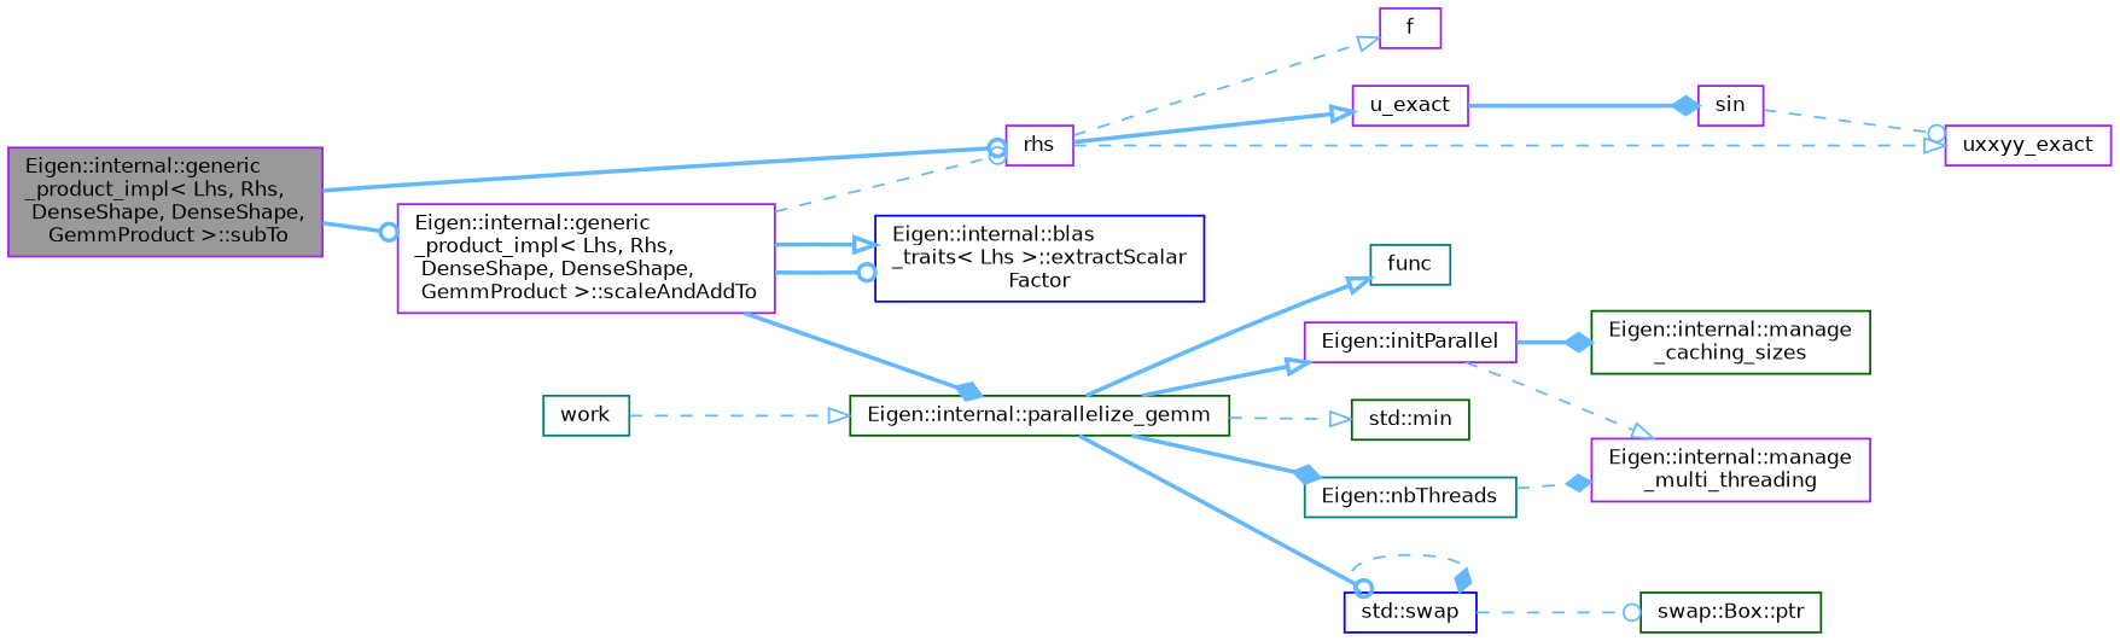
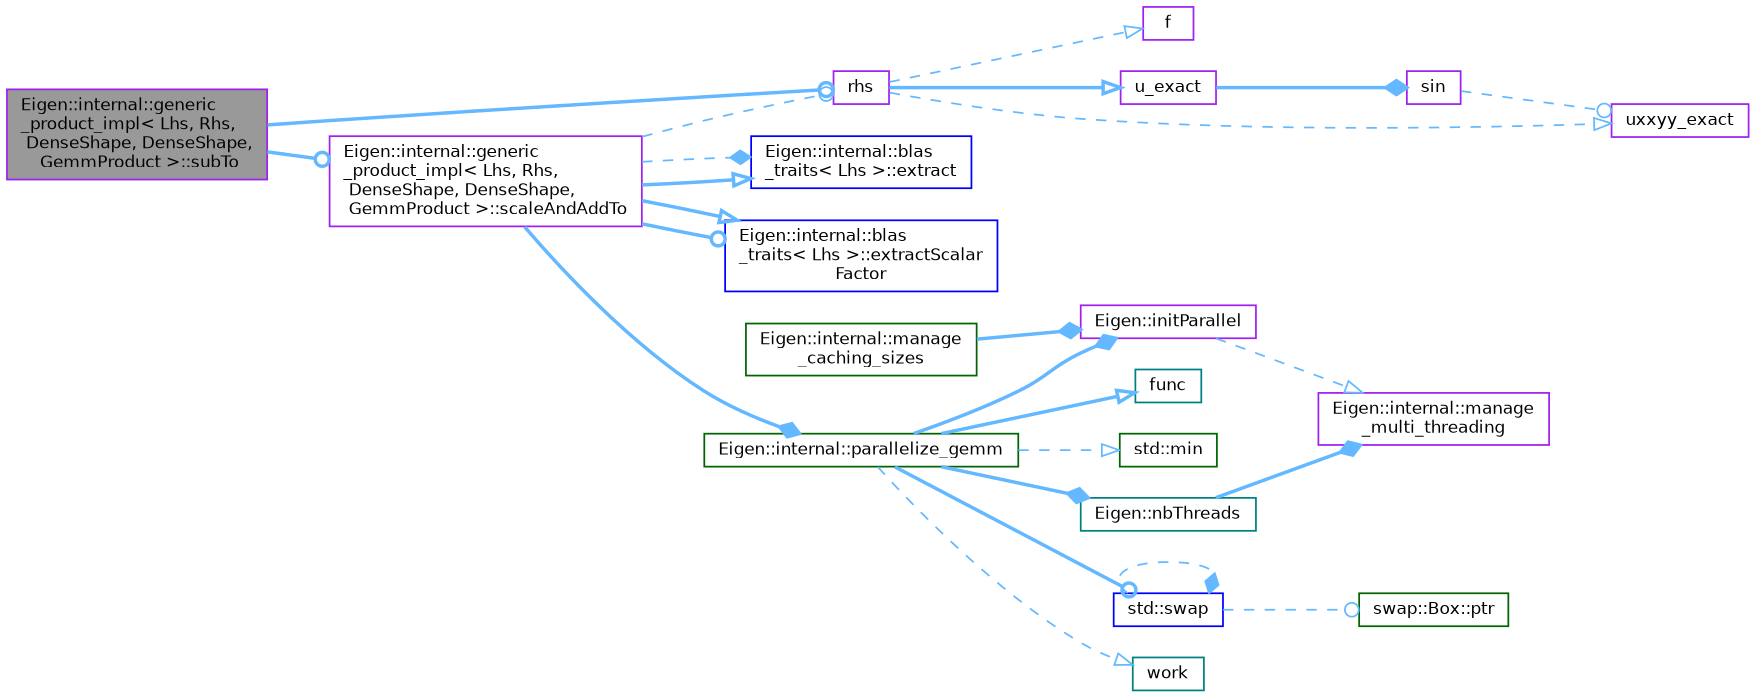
  digraph {
    rankdir=LR
    node [color=purple fillcolor=white fontname=Helvetica fontsize=10 shape=box style=filled]
    edge [arrowhead=onormal color=steelblue1 fontname=Helvetica fontsize=10 labelfontname=Helvetica labelfontsize=10 style=bold]
    n1 [fillcolor=grey60 fontcolor=black height=0.2 label="Eigen::internal::generic\l_product_impl\< Lhs, Rhs,\l DenseShape, DenseShape,\l GemmProduct \>::subTo" width=0.4]
    n2 [height=0.2 label=rhs width=0.4]
    n3 [height=0.2 label="Eigen::internal::generic\l_product_impl\< Lhs, Rhs,\l DenseShape, DenseShape,\l GemmProduct \>::scaleAndAddTo" width=0.4]
    n4 [height=0.2 label=f width=0.4]
    n5 [height=0.2 label=u_exact width=0.4]
    n6 [height=0.2 label=uxxyy_exact width=0.4]
+   n7 [color=blue height=0.2 label="Eigen::internal::blas\l_traits\< Lhs \>::extract" width=0.4]
    n8 [color=blue height=0.2 label="Eigen::internal::blas\l_traits\< Lhs \>::extractScalar\lFactor" width=0.4]
    n9 [color=darkgreen height=0.2 label="Eigen::internal::parallelize_gemm" width=0.4]
    n10 [height=0.2 label=sin width=0.4]
    n11 [color=teal height=0.2 label=func width=0.4]
    n12 [height=0.2 label="Eigen::initParallel" width=0.4]
    n13 [color=darkgreen height=0.2 label="std::min" width=0.4]
    n14 [color=teal height=0.2 label="Eigen::nbThreads" width=0.4]
    n15 [color=blue height=0.2 label="std::swap" width=0.4]
    n16 [color=teal height=0.2 label=work width=0.4]
    n17 [color=darkgreen height=0.2 label="Eigen::internal::manage\l_caching_sizes" width=0.4]
    n18 [height=0.2 label="Eigen::internal::manage\l_multi_threading" width=0.4]
    n19 [color=darkgreen height=0.2 label="swap::Box::ptr" width=0.4]
    n1 -> n2 [arrowhead=odot]
    n1 -> n3 [arrowhead=odot]
    n2 -> n4 [style=dashed]
    n2 -> n5
    n2 -> n6 [style=dashed]
    n3 -> n2 [arrowhead=odot style=dashed]
+   n3 -> n7
+   n3 -> n7 [arrowhead=diamond style=dashed]
    n3 -> n8 [arrowhead=odot]
    n3 -> n8
    n3 -> n9 [arrowhead=diamond]
    n5 -> n10 [arrowhead=diamond]
    n9 -> n11
-   n9 -> n12
+   n9 -> n12 [arrowhead=diamond]
    n9 -> n13 [style=dashed]
    n9 -> n14 [arrowhead=diamond]
    n9 -> n15 [arrowhead=odot]
-   n16 -> n9 [style=dashed]
+   n9 -> n16 [style=dashed]
    n10 -> n6 [arrowhead=odot style=dashed]
-   n12 -> n17 [arrowhead=diamond]
+   n17 -> n12 [arrowhead=diamond]
    n12 -> n18 [style=dashed]
-   n14 -> n18 [arrowhead=diamond style=dashed]
+   n14 -> n18 [arrowhead=diamond]
    n15 -> n15 [arrowhead=diamond style=dashed]
    n15 -> n19 [arrowhead=odot style=dashed]
  }
